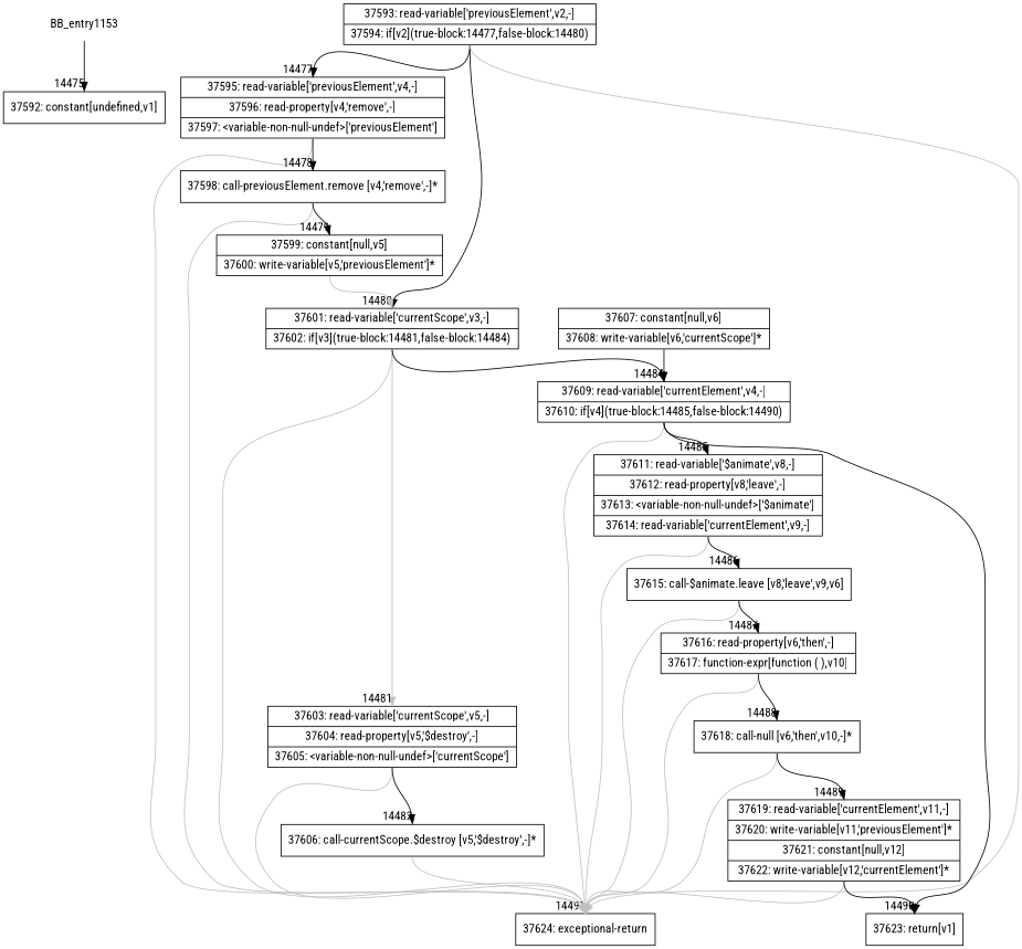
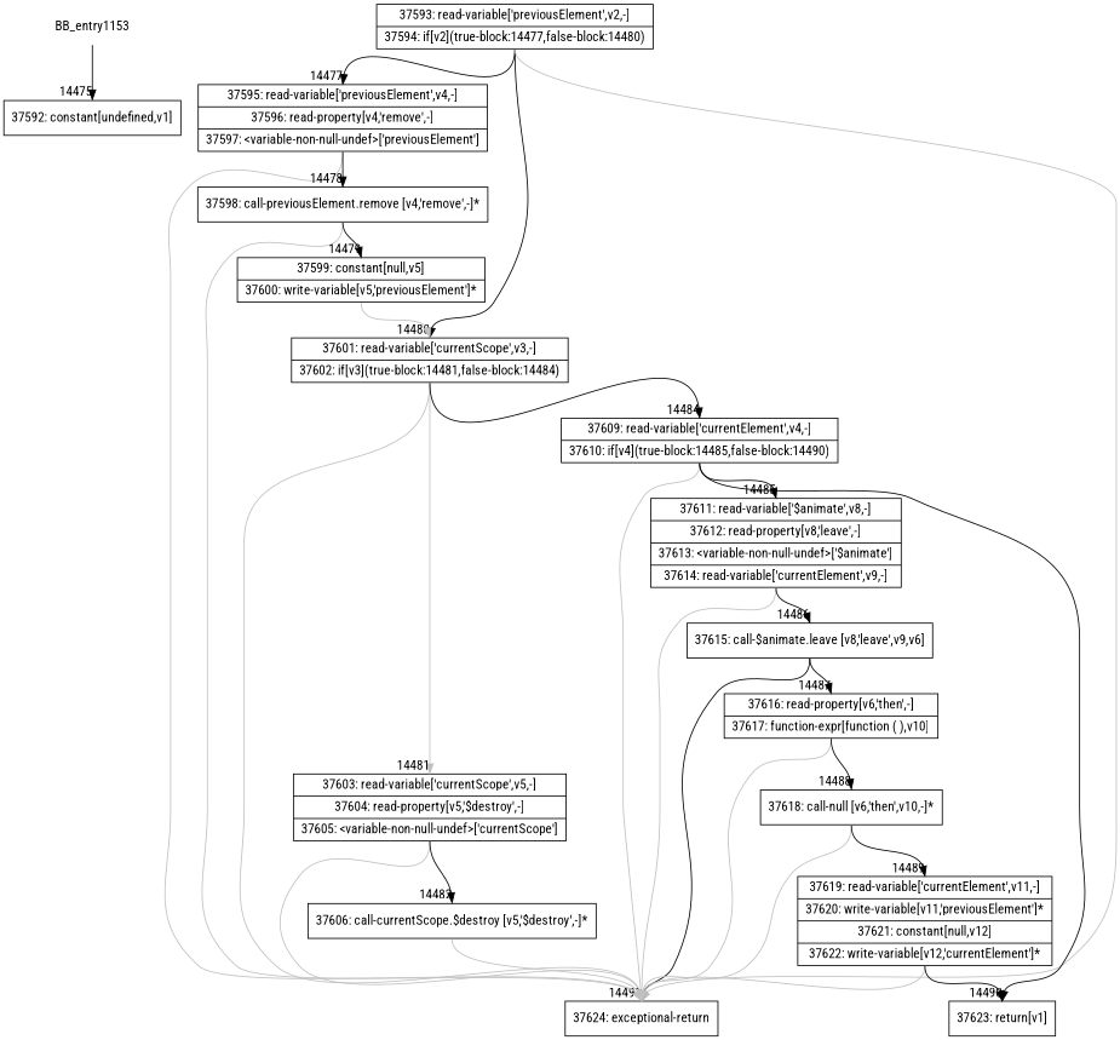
  digraph {
    fontname="Roboto Condensed"
    rankdir=TD
    node [fontname="Roboto Condensed" shape=record]
    edge [fontname="Roboto Condensed" headport=n tailport=s]
    BB_entry1153 [shape=none]
    n2 [label="{37592: constant[undefined,v1]}"]
    n3 [label="{37593: read-variable['previousElement',v2,-]|37594: if[v2](true-block:14477,false-block:14480)}"]
    n4 [label="{37595: read-variable['previousElement',v4,-]|37596: read-property[v4,'remove',-]|37597: \<variable-non-null-undef\>['previousElement']}"]
    n5 [label="{37601: read-variable['currentScope',v3,-]|37602: if[v3](true-block:14481,false-block:14484)}"]
    n6 [label="{37624: exceptional-return}"]
    n7 [label="{37598: call-previousElement.remove [v4,'remove',-]*}"]
    n8 [label="{37603: read-variable['currentScope',v5,-]|37604: read-property[v5,'$destroy',-]|37605: \<variable-non-null-undef\>['currentScope']}"]
    n9 [label="{37609: read-variable['currentElement',v4,-]|37610: if[v4](true-block:14485,false-block:14490)}"]
    n10 [label="{37599: constant[null,v5]|37600: write-variable[v5,'previousElement']*}"]
    n11 [label="{37606: call-currentScope.$destroy [v5,'$destroy',-]*}"]
    n12 [label="{37611: read-variable['$animate',v8,-]|37612: read-property[v8,'leave',-]|37613: \<variable-non-null-undef\>['$animate']|37614: read-variable['currentElement',v9,-]}"]
    n13 [label="{37623: return[v1]}"]
    n14 [label="{37615: call-$animate.leave [v8,'leave',v9,v6]}"]
-   n15 [label="{37607: constant[null,v6]|37608: write-variable[v6,'currentScope']*}"]
    n16 [label="{37616: read-property[v6,'then',-]|37617: function-expr[function ( ),v10]}"]
    n17 [label="{37618: call-null [v6,'then',v10,-]*}"]
    n18 [label="{37619: read-variable['currentElement',v11,-]|37620: write-variable[v11,'previousElement']*|37621: constant[null,v12]|37622: write-variable[v12,'currentElement']*}"]
    BB_entry1153 -> n2 [headlabel="    14475"]
    n3 -> n4 [headlabel="      14477"]
    n3 -> n5 [headlabel="      14480"]
    n3 -> n6 [color=gray headlabel="      14491"]
    n4 -> n6 [color=gray]
    n4 -> n7 [headlabel="      14478"]
    n5 -> n6 [color=gray]
    n5 -> n8 [color=gray headlabel="      14481"]
    n5 -> n9 [headlabel="      14484"]
    n7 -> n6 [color=gray]
    n7 -> n10 [headlabel="      14479"]
    n8 -> n6 [color=gray]
    n8 -> n11 [headlabel="      14482"]
    n9 -> n6 [color=gray]
    n9 -> n12 [headlabel="      14485"]
    n9 -> n13 [headlabel="      14490"]
    n10 -> n5 [color=gray]
    n11 -> n6 [color=gray]
    n12 -> n6 [color=gray]
    n12 -> n14 [headlabel="      14486"]
-   n14 -> n6 [color=gray]
+   n14 -> n6 [color=black]
    n14 -> n16 [headlabel="      14487"]
-   n15 -> n9
    n16 -> n6 [color=gray]
    n16 -> n17 [headlabel="      14488"]
    n17 -> n6 [color=gray]
    n17 -> n18 [headlabel="      14489"]
    n18 -> n6 [color=gray]
    n18 -> n13
  }
